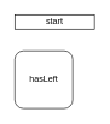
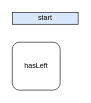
  <mxCell id="0" />
  <mxCell id="1" parent="0" />
- <mxCell id="2" value="start&lt;br&gt;" style="rounded=0;whiteSpace=wrap;html=1;" vertex="1" parent="1"><mxGeometry x="20" y="20" width="110" height="20" as="geometry" /></mxCell>
+ <mxCell id="2" value="start&lt;br&gt;" style="rounded=0;whiteSpace=wrap;html=1;fillColor=#dae8fc;" vertex="1" parent="1"><mxGeometry x="20" y="20" width="110" height="20" as="geometry" /></mxCell>
  <mxCell id="3" value="hasLeft" style="whiteSpace=wrap;html=1;rounded=1;" vertex="1" parent="1"><mxGeometry x="20" y="70" width="80" height="80" as="geometry" /></mxCell>
